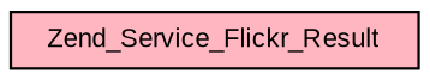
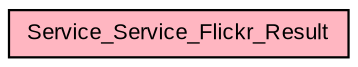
  digraph {
    rankdir=LR
    fontname="Liberation Sans"
-   n1 [color=black fillcolor=lightpink fontname="Liberation Sans" fontsize=10 height=0.2 label=Zend_Service_Flickr_Result shape=record style=filled width=0.4]
+   n1 [color=black fillcolor=lightpink fontname="Liberation Sans" fontsize=10 height=0.2 label=Service_Service_Flickr_Result shape=record style=filled width=0.4]
  }
